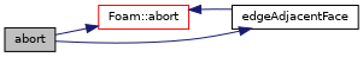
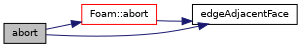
  digraph {
    rankdir=LR
    node [color=black fontname=Helvetica fontsize=10 shape=record]
    edge [color=midnightblue fontname=Helvetica fontsize=10 labelfontname=Helvetica labelfontsize=10 style=solid]
    n1 [fillcolor=grey75 fontcolor=black height=0.2 label=abort style=filled width=0.4]
    n2 [color=red height=0.2 label="Foam::abort" width=0.4]
    n3 [height=0.2 label=edgeAdjacentFace width=0.4]
    n1 -> n2
    n1 -> n3
-   n3 -> n2
+   n2 -> n3
  }
